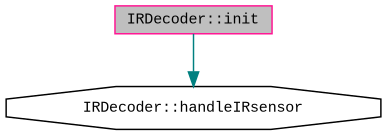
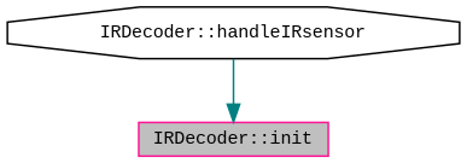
  digraph {
    rankdir=TB
    fontname="Liberation Mono"
    node [fontname="Liberation Mono" fontsize=10 style=filled]
    n1 [color=deeppink fillcolor=grey75 fontcolor=black height=0.2 label="IRDecoder::init" shape=box width=0.4]
    n2 [color=black fillcolor=white height=0.2 label="IRDecoder::handleIRsensor" shape=octagon width=0.4]
-   n1 -> n2 [color=teal fontname="Liberation Mono" fontsize=10 labelfontname=Helvetica labelfontsize=10 style=solid arrowhead=normal]
+   n2 -> n1 [color=teal fontname="Liberation Mono" fontsize=10 labelfontname=Helvetica labelfontsize=10 style=solid arrowhead=normal]
  }
